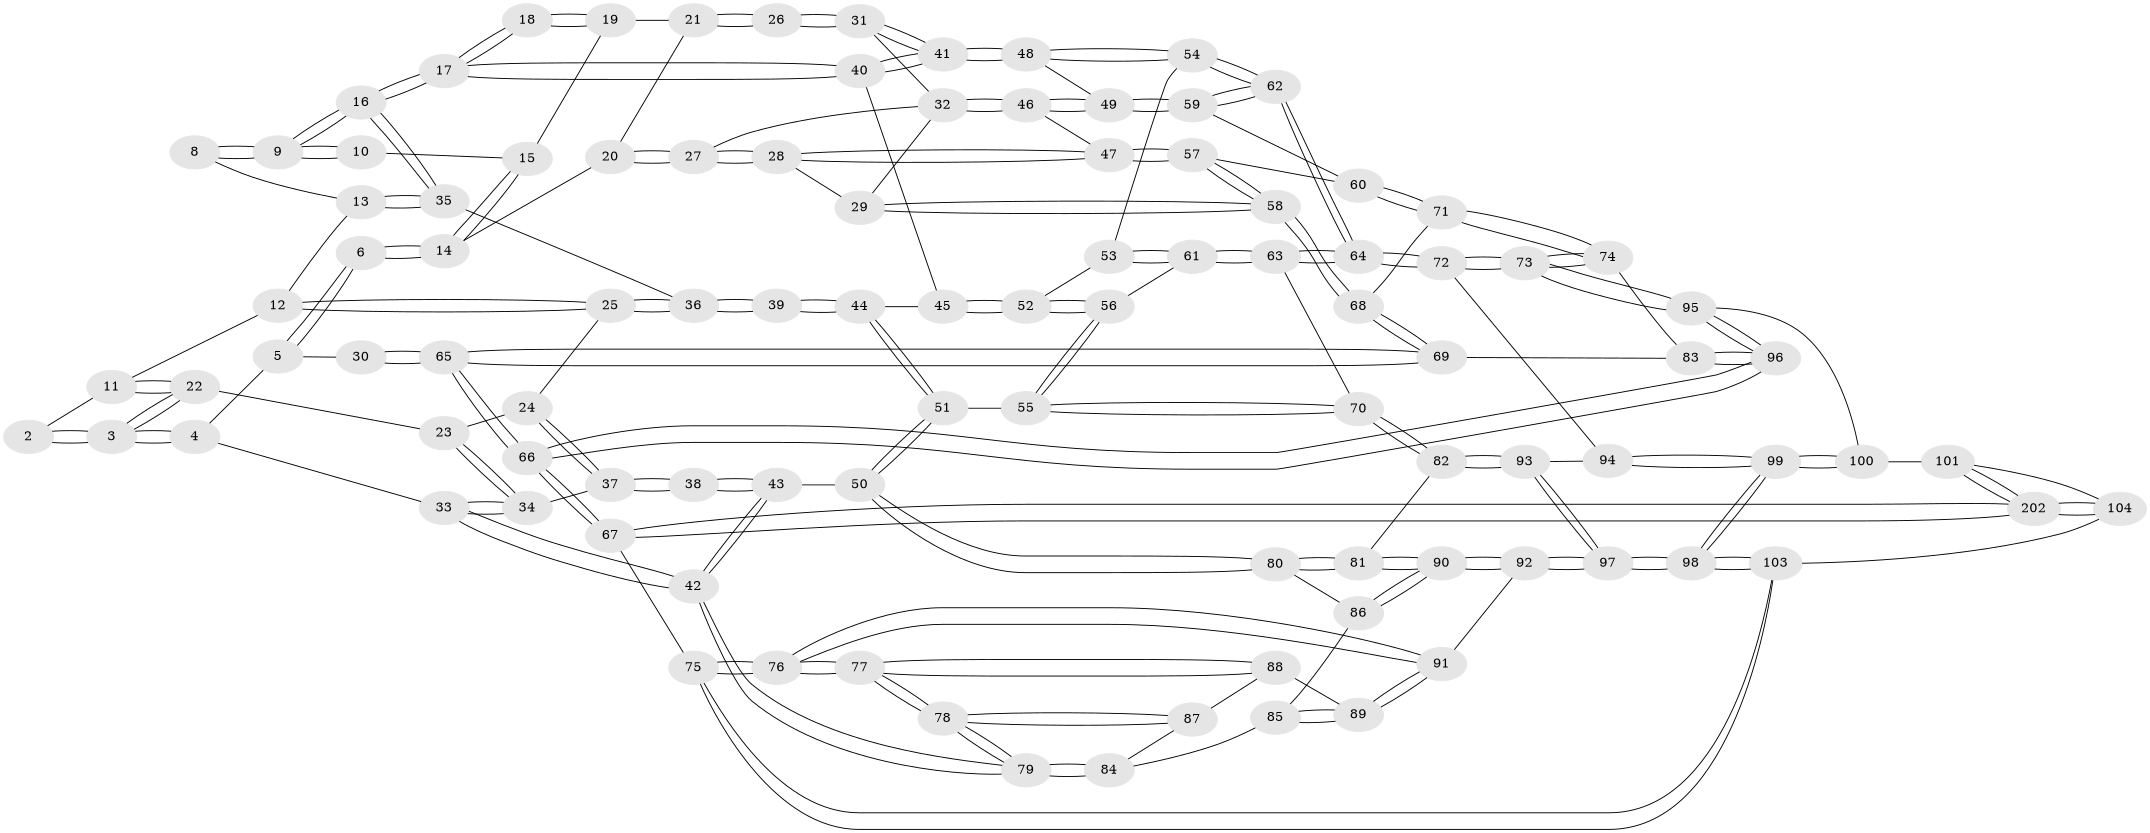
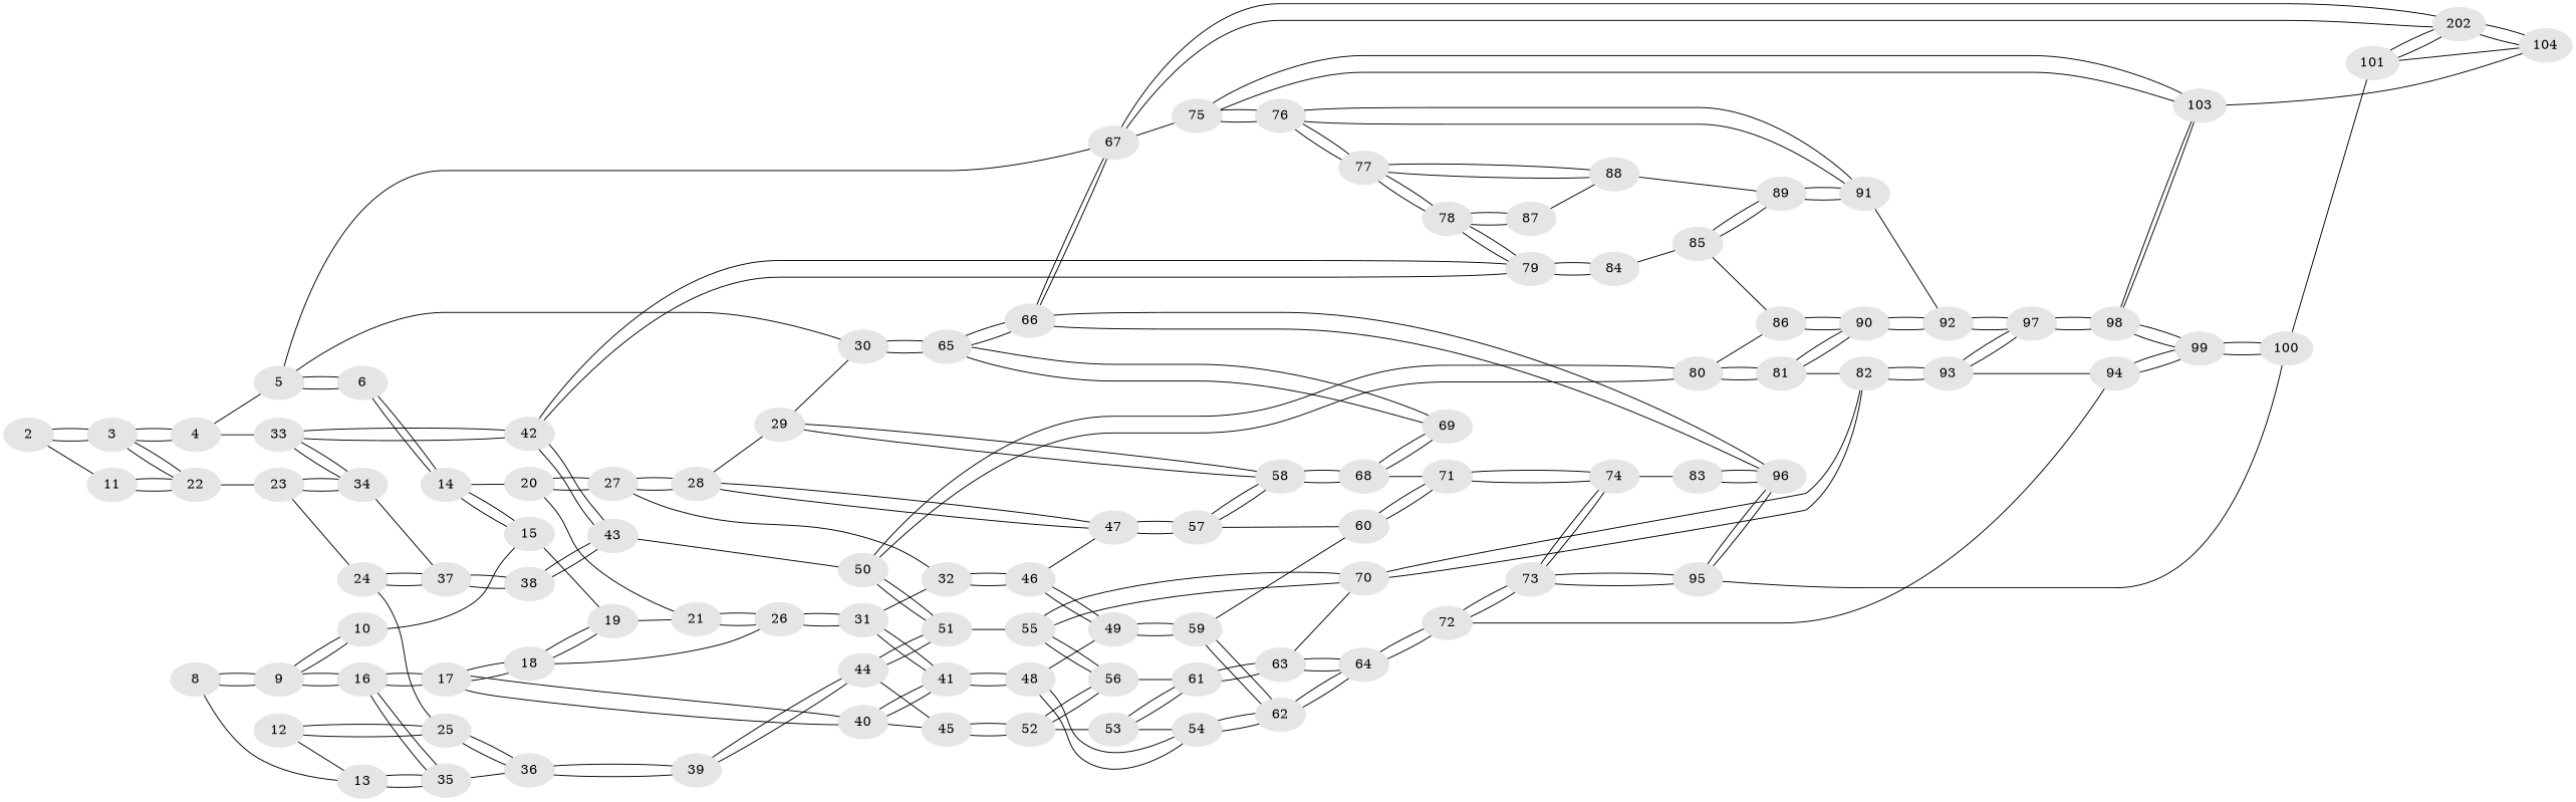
  graph {
    rankdir=LR
    node [color=gray90 style=filled]
    2
    3
    11
    8
    9
    13
    4
    22
    12
    5
    33
    23
    6
    30
    67
    34
    42
    75
    76
    103
    14
    65
    n23 [label=202]
    15
    20
    10
    16
    35
    17
    19
    25
    36
    21
    27
    18
    40
    26
    41
    45
    31
    28
    32
    24
    37
    38
    39
    29
    47
    46
    58
    57
    68
    66
    69
    48
    49
    43
    79
    44
    50
    51
    52
    54
    84
    80
    55
    53
    56
    59
    60
    62
    81
    86
    70
    61
    63
    64
    82
    71
    74
    72
    73
    94
    96
    83
    104
    93
    95
    99
    100
    77
    91
    78
    88
    92
    87
    89
    85
    90
    97
    98
    101
    2 -- 3
    2 -- 3
    2 -- 11
    3 -- 4
    3 -- 4
    3 -- 22
    3 -- 22
    11 -- 22
    11 -- 22
-   11 -- 12
    8 -- 9
    8 -- 9
    8 -- 13
    9 -- 10
    9 -- 10
    9 -- 16
    9 -- 16
    13 -- 35
    13 -- 35
    4 -- 5
    4 -- 33
    22 -- 23
    12 -- 13
    12 -- 25
    12 -- 25
    5 -- 6
    5 -- 6
    5 -- 30
+   5 -- 67
    33 -- 34
    33 -- 34
    33 -- 42
    33 -- 42
    23 -- 34
    23 -- 34
    23 -- 24
    6 -- 14
    6 -- 14
    30 -- 65
    30 -- 65
    67 -- 75
    67 -- n23
    67 -- n23
    34 -- 37
    42 -- 43
    42 -- 43
    42 -- 79
    42 -- 79
    75 -- 76
    75 -- 76
    75 -- 103
    75 -- 103
    76 -- 77
    76 -- 77
    76 -- 91
    76 -- 91
    103 -- 104
    14 -- 15
    14 -- 15
    14 -- 20
    65 -- 66
    65 -- 66
    65 -- 69
    65 -- 69
    n23 -- 104
    n23 -- 104
    15 -- 19
    20 -- 21
    20 -- 27
    20 -- 27
    10 -- 15
    16 -- 35
    16 -- 35
    16 -- 17
    16 -- 17
    35 -- 36
    17 -- 18
    17 -- 18
    17 -- 40
    17 -- 40
    19 -- 21
    25 -- 36
    25 -- 36
    36 -- 39
    36 -- 39
    21 -- 26
    21 -- 26
    27 -- 28
    27 -- 28
    27 -- 32
    18 -- 19
    18 -- 19
+   18 -- 26
    40 -- 41
    40 -- 41
    40 -- 45
    26 -- 31
    26 -- 31
    41 -- 48
    41 -- 48
    45 -- 52
    45 -- 52
    31 -- 41
    31 -- 41
    31 -- 32
    28 -- 29
    28 -- 47
    28 -- 47
    32 -- 46
    32 -- 46
    24 -- 25
    24 -- 37
    24 -- 37
    37 -- 38
    37 -- 38
    38 -- 43
    38 -- 43
    39 -- 44
    39 -- 44
-   29 -- 32
+   29 -- 30
    29 -- 58
    29 -- 58
    47 -- 57
    47 -- 57
    46 -- 47
    46 -- 49
    46 -- 49
    58 -- 68
    58 -- 68
    57 -- 58
    57 -- 58
    57 -- 60
    68 -- 69
    68 -- 69
    68 -- 71
    66 -- 67
    66 -- 67
    66 -- 96
    66 -- 96
-   69 -- 83
    48 -- 49
    48 -- 54
    48 -- 54
    49 -- 59
    49 -- 59
    43 -- 50
    79 -- 84
    79 -- 84
    44 -- 45
    44 -- 51
    44 -- 51
    50 -- 51
    50 -- 51
    50 -- 80
    50 -- 80
    51 -- 55
    52 -- 53
    52 -- 56
    52 -- 56
    54 -- 62
    54 -- 62
-   84 -- 87
    84 -- 85
    80 -- 81
    80 -- 81
    80 -- 86
    55 -- 56
    55 -- 56
    55 -- 70
    55 -- 70
    53 -- 54
    53 -- 61
    53 -- 61
    56 -- 61
    59 -- 60
    59 -- 62
    59 -- 62
    60 -- 71
    60 -- 71
    62 -- 64
    62 -- 64
    81 -- 82
    81 -- 90
    81 -- 90
    86 -- 90
    86 -- 90
    70 -- 82
    70 -- 82
    61 -- 63
    61 -- 63
    63 -- 70
    63 -- 64
    63 -- 64
    64 -- 72
    64 -- 72
    82 -- 93
    82 -- 93
    71 -- 74
    71 -- 74
    74 -- 83
    72 -- 73
    72 -- 73
    72 -- 94
    73 -- 74
    73 -- 74
    73 -- 95
    73 -- 95
    94 -- 99
    94 -- 99
    83 -- 96
    83 -- 96
    93 -- 94
    93 -- 97
    93 -- 97
    95 -- 96
    95 -- 96
    95 -- 100
    99 -- 100
    99 -- 100
    100 -- 101
    77 -- 78
    77 -- 78
    77 -- 88
    77 -- 88
    91 -- 92
    78 -- 79
    78 -- 79
    78 -- 87
    78 -- 87
    88 -- 89
    92 -- 97
    92 -- 97
    87 -- 88
    89 -- 91
    89 -- 91
    85 -- 86
    85 -- 89
    85 -- 89
    90 -- 92
    90 -- 92
    97 -- 98
    97 -- 98
    98 -- 103
    98 -- 103
    98 -- 99
    98 -- 99
    101 -- n23
    101 -- n23
    101 -- 104
  }
